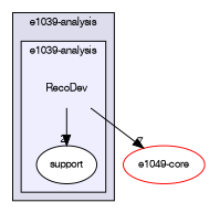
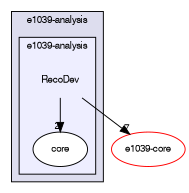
  digraph {
    compound=true
    node [fontname=FreeSans fontsize=10 shape=ellipse]
    edge [labeldistance=1.5 labelfontname=FreeSans labelfontsize=10]
    n1 [label=RecoDev shape=plaintext]
-   n2 [color=black fillcolor=white label=support style=filled]
-   n3 [color=red label="e1049-core"]
+   n2 [color=black fillcolor=white label=core style=filled]
+   n3 [color=red label="e1039-core"]
    subgraph cluster_1 {
      bgcolor="#ddddee"
      fontname=FreeSans
      fontsize=10
      label="e1039-analysis"
      pencolor=black
      subgraph cluster_2 {
        bgcolor="#eeeeff"
        fontname=FreeSans
        fontsize=10
        label="e1039-analysis"
        pencolor=black
        n1
        n2
      }
    }
    n1 -> n2 [headlabel=2]
    n1 -> n3 [headlabel=7]
  }
